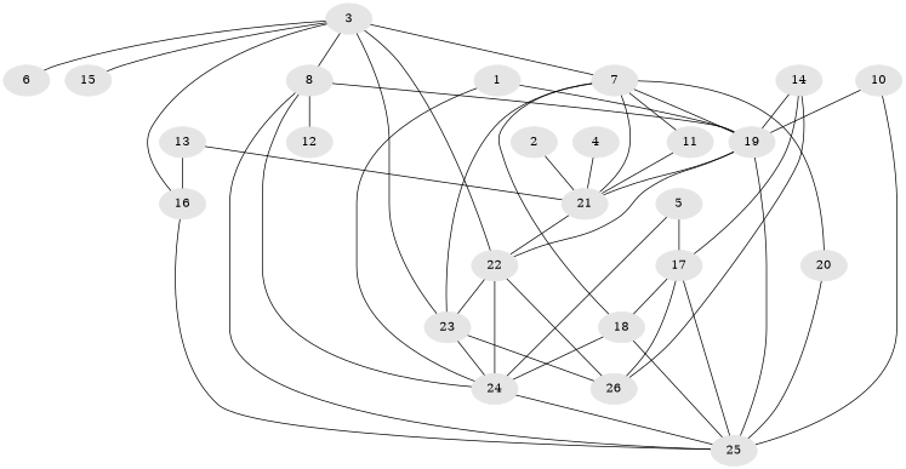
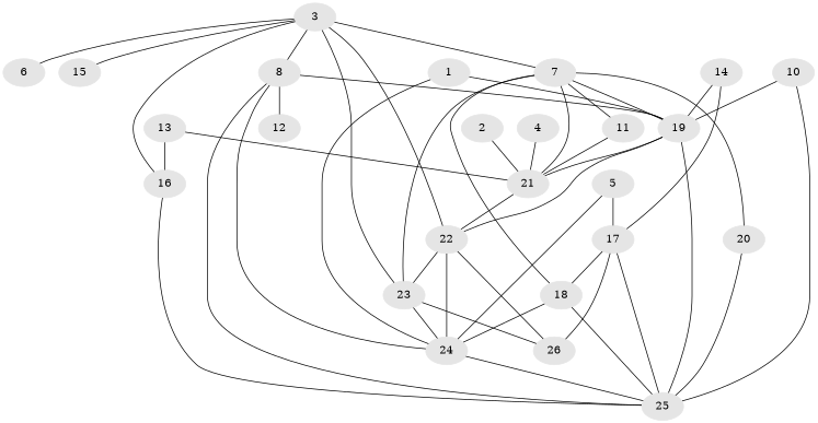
  graph {
    node [color=gray90 style=filled]
    edge [weight=1.0]
    1
    19
    24
    21
    22
    25
    2
    3
    6
    7
    8
    15
    16
    23
    11
    18
    20
    12
    26
    4
    5
    17
    10
    13
    14
    1 -- 19
    1 -- 24
    19 -- 21
    19 -- 22 [weight=2.0]
    19 -- 25 [weight=2.0]
    24 -- 25
    21 -- 22
    22 -- 24
    22 -- 23
    22 -- 26
    2 -- 21
    3 -- 22 [weight=2.0]
    3 -- 6
    3 -- 7
    3 -- 8
    3 -- 15
    3 -- 16
    3 -- 23
    7 -- 19
    7 -- 21
    7 -- 23 [weight=2.0]
    7 -- 11
    7 -- 18
    7 -- 20
    8 -- 19
    8 -- 24
    8 -- 25
    8 -- 12
    16 -- 25
    23 -- 24
    23 -- 26
    11 -- 21
    18 -- 24
    18 -- 25
    20 -- 25
    4 -- 21
    5 -- 24
    5 -- 17
    17 -- 25
    17 -- 18
    17 -- 26
    10 -- 19
    10 -- 25
    13 -- 21
    13 -- 16
    14 -- 19
-   14 -- 26
    14 -- 17
  }
